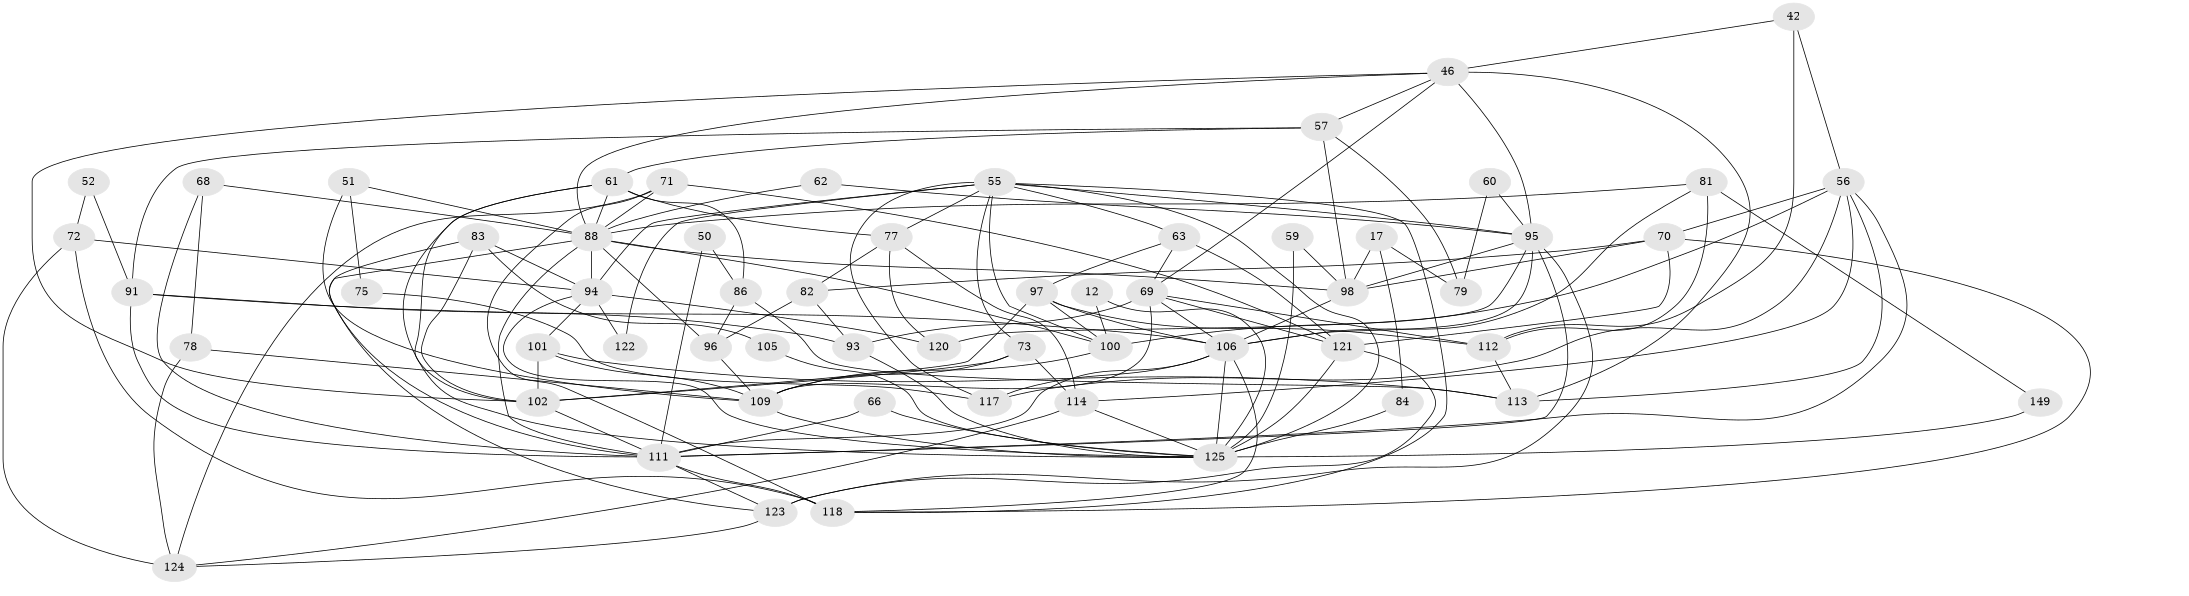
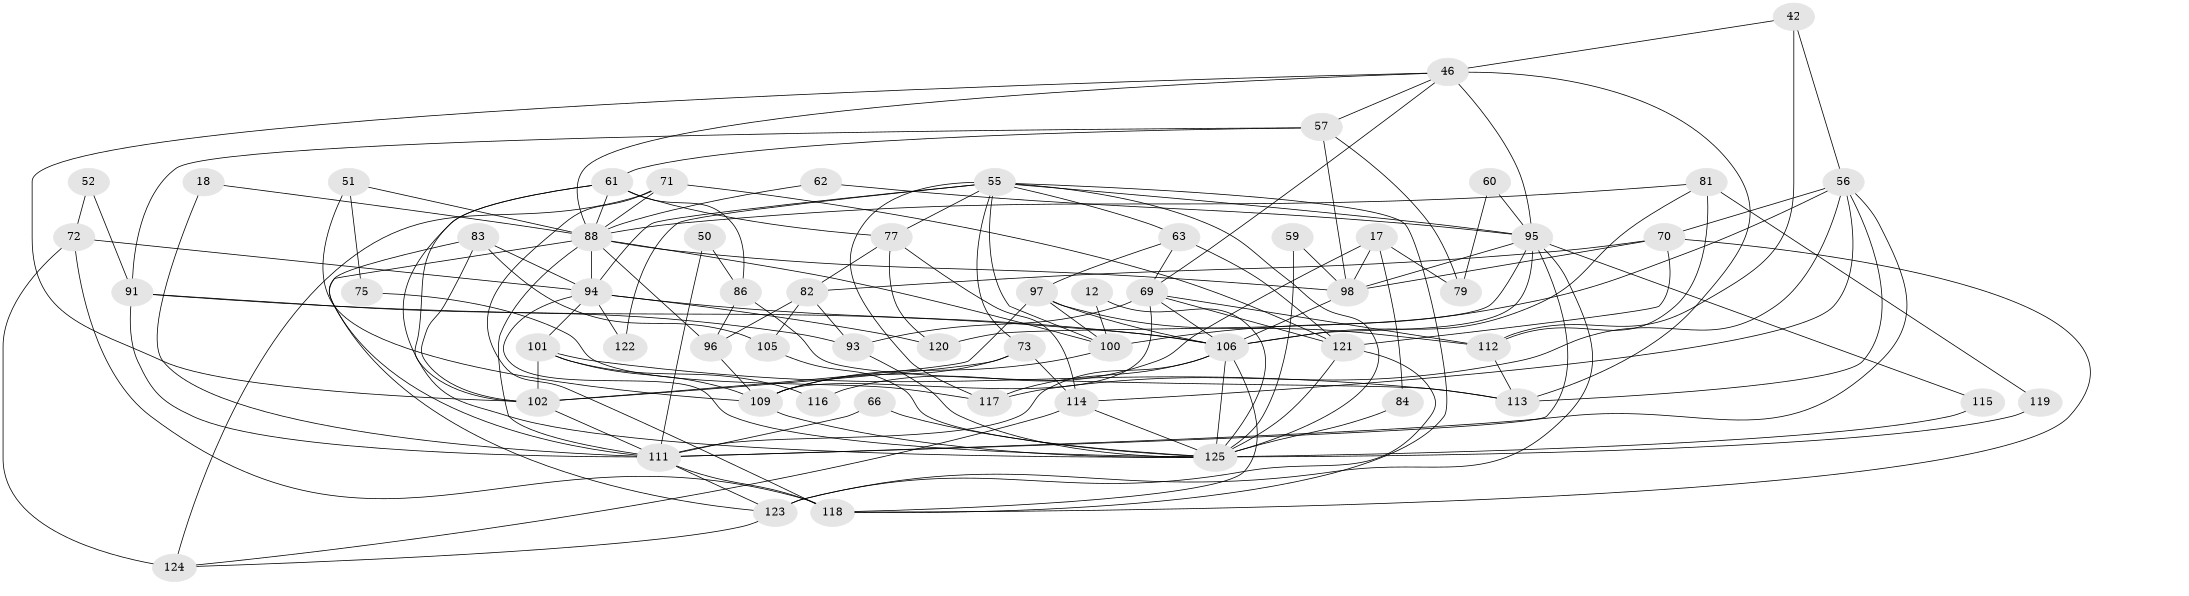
  graph {
    node [color=gray90 style=filled]
    100 [super="+41"]
    109 [super="+103"]
    12
    125 [super="+89+67"]
    17
    79
    84
    98 [super="+22+87"]
+   116
    106 [super="+16+38"]
-   18 [label=68]
-   78
+   18
    88 [super="+6+15+21"]
    111 [super="+110+10+68+107"]
    124
    94 [super="+23+47"]
    96 [super="+65"]
    123
    118 [super="+99"]
    46 [super="+19"]
    57 [super="+14"]
    69 [super="+27+30"]
    95 [super="+37+85"]
    102 [super="+90"]
    113 [super="+76"]
    42
    56 [super="+2+53"]
    112 [super="+32"]
    117
    70 [super="+58"]
    114
    91
    61 [super="+33"]
    121 [super="+49"]
    93
    120
+   115
    50
    86
    51
    75
    72 [super="+48"]
    52
    55 [super="+5"]
    63
    73
    77
    122
    97 [super="+25"]
    82 [super="+1"]
    101 [super="+80"]
    59
    60
    62
    66
    105
    71
    81 [super="+40"]
-   119 [label=149]
+   119
    83 [super="+8+54"]
    100 -- 109
    109 -- 125
    12 -- 100
    12 -- 125
    17 -- 79
    17 -- 84
    17 -- 98
+   17 -- 116
    84 -- 125
    98 -- 106 [weight=2]
    106 -- 125 [weight=3]
    106 -- 111
    106 -- 118
    106 -- 117
-   18 -- 78
    18 -- 88
    18 -- 111
-   78 -- 109
-   78 -- 124
    88 -- 100 [weight=2]
    88 -- 98 [weight=2]
    88 -- 111 [weight=2]
    88 -- 94 [weight=2]
    88 -- 96 [weight=3]
    88 -- 123
    111 -- 123
    111 -- 118 [weight=2]
    94 -- 125
+   94 -- 106
    94 -- 120
    94 -- 122
    94 -- 101 [weight=2]
    96 -- 109
    123 -- 124
    46 -- 88
    46 -- 57
    46 -- 69
    46 -- 95
    46 -- 102
    46 -- 113 [weight=2]
    57 -- 79
    57 -- 98
    57 -- 91
    57 -- 61
    69 -- 109
    69 -- 106 [weight=2]
    69 -- 112
    69 -- 121
    69 -- 93
    95 -- 98 [weight=2]
    95 -- 106
    95 -- 111 [weight=5]
    95 -- 123
    95 -- 120
+   95 -- 115
    102 -- 111
    42 -- 46
    42 -- 56
    42 -- 112
    56 -- 100
    56 -- 111 [weight=3]
    56 -- 113 [weight=2]
    56 -- 117
    56 -- 70 [weight=3]
    56 -- 114
    112 -- 113 [weight=2]
    70 -- 98
    70 -- 118
    70 -- 121
    70 -- 82
    114 -- 125
    114 -- 124
    91 -- 106
    91 -- 111
    91 -- 93
    61 -- 125
    61 -- 88
    61 -- 102
    61 -- 86
    61 -- 77
    121 -- 125
    121 -- 123
    93 -- 125
+   115 -- 125
    50 -- 111
    50 -- 86
    86 -- 96
    86 -- 113
    51 -- 109
    51 -- 88
    51 -- 75
    75 -- 117
    72 -- 124
    72 -- 94
    72 -- 118
    52 -- 91
    52 -- 72
    55 -- 100
    55 -- 125
    55 -- 94
    55 -- 118
    55 -- 95 [weight=2]
    55 -- 117
    55 -- 63
    55 -- 73
    55 -- 77
    55 -- 122
    63 -- 69
    63 -- 121 [weight=2]
    63 -- 97
    73 -- 109
    73 -- 102
    73 -- 114
    77 -- 114
    77 -- 120
    77 -- 82
    97 -- 100
    97 -- 106
    97 -- 102
    97 -- 112 [weight=2]
    82 -- 96
    82 -- 93
+   82 -- 105
    101 -- 109
+   101 -- 116
    101 -- 102 [weight=2]
    101 -- 113
    59 -- 125
    59 -- 98
    60 -- 79
    60 -- 95
    62 -- 88
    62 -- 95
    66 -- 125
    66 -- 111
    105 -- 125
    71 -- 88
    71 -- 124
    71 -- 118
    71 -- 121
    81 -- 106
    81 -- 88
    81 -- 112 [weight=2]
    81 -- 119
    119 -- 125
    83 -- 111 [weight=3]
    83 -- 94
    83 -- 102
    83 -- 105
  }
